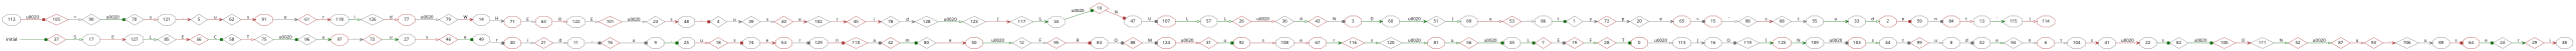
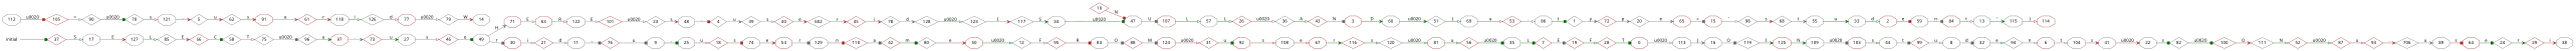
  digraph {
    fontname="Noto Sans"
    rankdir=LR
    node [color=gray40 fontname="Noto Sans" shape=diamond]
    edge [arrowhead=onormal color=darkgreen fontname="Noto Sans"]
    0 [color=brown shape=octagon]
    113 [shape=octagon]
    16 [shape=octagon]
    119
    72 [color=brown]
    1
    20
    65 [color=brown shape=octagon]
    2 [color=brown shape=octagon]
    59 [shape=octagon]
    84 [color=brown shape=octagon]
    13 [shape=octagon]
    3 [color=brown shape=octagon]
    60 [shape=octagon]
    51
    69 [shape=octagon]
    4
    39
    40 [color=brown]
-   102
+   102 [label=602]
    5
    62
    91 [color=brown shape=octagon]
    61 [color=brown]
    6 [color=brown shape=octagon]
    104 [shape=octagon]
    41 [shape=octagon]
    22 [shape=octagon]
    7 [color=brown]
    19 [color=brown]
    28 [color=brown]
    8 [shape=octagon]
    32 [shape=octagon]
    94
    9 [shape=octagon]
    25 [shape=octagon]
    18 [color=brown]
    74 [shape=octagon]
    10 [color=brown]
    47 [shape=octagon]
    107 [color=brown shape=octagon]
    57 [shape=octagon]
    11 [shape=octagon]
    76 [color=brown]
    95 [color=brown]
    12
    83 [shape=octagon]
    88 [color=brown]
    115 [shape=octagon]
    114 [color=brown shape=octagon]
    14 [shape=octagon]
    71 [color=brown shape=octagon]
    63 [color=brown shape=octagon]
    122 [shape=octagon]
    15 [color=brown shape=octagon]
    98
    68
    55 [shape=octagon]
    125 [color=brown shape=octagon]
    109 [shape=octagon]
    17 [shape=octagon]
    127 [shape=octagon]
    85
    66 [color=brown]
    54 [color=brown shape=octagon]
    129 [shape=octagon]
    21 [color=brown]
    82
    100 [color=brown]
    111
    48 [shape=octagon]
    23
    29 [color=brown]
    24
    38 [shape=octagon]
    26 [color=brown]
    36
    43 [color=brown]
    27 [shape=octagon]
    46 [color=brown]
    49 [shape=octagon]
    30 [color=brown shape=octagon]
    112 [shape=octagon]
    105 [color=brown]
    31 [color=brown]
    92 [color=brown shape=octagon]
    108 [shape=octagon]
    67 [color=brown shape=octagon]
    33 [shape=octagon]
    34 [shape=octagon]
    35 [shape=octagon]
    37 [color=brown]
    initial [color=brown shape=plaintext]
    90
    45 [color=brown]
    78
    42 [color=brown]
    80
    50 [color=brown shape=octagon]
    44 [shape=octagon]
    99 [color=brown]
    128
    123
    53 [color=brown]
    86 [shape=octagon]
    52 [color=brown]
    87 [color=brown]
    93 [color=brown]
    n109 [label=706]
    110 [color=brown]
    56 [color=brown]
    58
    75
    96
    97 [color=brown shape=octagon]
    118 [shape=octagon]
    126
    77 [color=brown shape=octagon]
    101 [color=brown]
    64 [color=brown shape=octagon]
    116 [color=brown]
    120
    81 [color=brown shape=octagon]
    121 [shape=octagon]
    70
    73 [color=brown]
    79
    117
    124 [color=brown shape=octagon]
    89 [shape=octagon]
    103 [color=brown shape=octagon]
    0 -> 113 [color=gray40 label="\u0020"]
    113 -> 16 [arrowhead=vee color=gray40 label=J]
    16 -> 119 [arrowhead=box color=gray40 label=O]
    119 -> 125 [arrowhead=vee label=I]
    72 -> 20 [arrowhead=vee color=gray40 label=p]
    1 -> 72 [arrowhead=vee color=gray40 label=y]
    20 -> 65 [arrowhead=vee color=gray40 label=e]
    65 -> 15 [arrowhead=box color=gray40 label="="]
    2 -> 59 [arrowhead=box color=brown label=e]
    59 -> 84 [arrowhead=box color=gray40 label=n]
    84 -> 13 [color=brown label=t]
    13 -> 115 [arrowhead=vee label="'"]
    3 -> 60 [arrowhead=vee label=D]
    60 -> 51 [arrowhead=vee label="\u0020"]
    51 -> 69 [label="("]
    69 -> 53 [color=brown label=u]
    4 -> 39 [arrowhead=vee color=gray40 label=u]
    39 -> 40 [color=gray40 label=s]
    40 -> 102 [arrowhead=vee color=brown label=e]
    102 -> 45 [arrowhead=vee color=brown label=r]
    5 -> 62 [arrowhead=vee color=brown label=u]
    62 -> 91 [arrowhead=vee color=brown label=s]
    91 -> 61 [arrowhead=vee color=gray40 label=e]
    61 -> 118 [arrowhead=vee color=brown label=r]
    6 -> 104 [color=gray40 label=t]
    104 -> 41 [arrowhead=vee color=brown label=s]
    41 -> 22 [arrowhead=vee color=brown label="\u0020"]
    22 -> 82 [arrowhead=box label=s]
    7 -> 19 [arrowhead=box color=gray40 label=E]
    19 -> 28 [label=F]
    28 -> 0 [arrowhead=box label=T]
    8 -> 32 [arrowhead=box color=gray40 label=d]
    32 -> 94 [label=e]
    94 -> 6 [color=gray40 label=n]
    9 -> 25 [arrowhead=box label="."]
    25 -> 18 [color=brown label=u]
    18 -> 74 [arrowhead=box color=brown label=s]
    74 -> 54 [arrowhead=vee color=brown label=e]
    10 -> 47 [arrowhead=box color=brown label=N]
    47 -> 107 [arrowhead=box color=gray40 label=U]
    107 -> 57 [label=L]
    57 -> 26 [label=L]
    11 -> 76 [arrowhead=box color=gray40 label=","]
    76 -> 9 [arrowhead=box color=gray40 label=u]
    95 -> 83 [arrowhead=box color=brown label=R]
    12 -> 95 [color=gray40 label=F]
    83 -> 88 [arrowhead=box color=gray40 label=O]
    88 -> 124 [arrowhead=box color=gray40 label=M]
    115 -> 114 [color=brown label=")"]
-   14 -> 71 [arrowhead=vee color=gray40 label=H]
+   49 -> 71 [arrowhead=vee color=gray40 label=H]
    71 -> 63 [color=gray40 label=E]
    63 -> 122 [color=brown label=R]
    122 -> 101 [color=gray40 label=E]
    15 -> 98 [color=gray40 label="'"]
    98 -> 68 [arrowhead=vee color=brown label=s]
    68 -> 55 [arrowhead=vee color=gray40 label=t]
    55 -> 33 [arrowhead=vee label=u]
    125 -> 109 [arrowhead=vee label=N]
    109 -> 103 [arrowhead=box color=gray40 label="\u0020"]
    17 -> 127 [arrowhead=vee color=brown label=E]
    127 -> 85 [label=L]
    85 -> 66 [arrowhead=vee color=brown label=E]
    66 -> 58 [arrowhead=box label=C]
    54 -> 129 [arrowhead=box color=gray40 label=r]
    129 -> 110 [arrowhead=box color=brown label=n]
    21 -> 11 [color=gray40 label=d]
    82 -> 100 [arrowhead=box label="\u0020"]
    100 -> 111 [arrowhead=vee color=brown label=O]
    111 -> 52 [label=N]
    48 -> 4 [arrowhead=box color=brown label="."]
    23 -> 48 [arrowhead=vee color=brown label=s]
    29 -> 38 [arrowhead=vee color=brown label=i]
    24 -> 29 [arrowhead=vee label=r]
    26 -> 36 [color=brown label="\u0020"]
    36 -> 43 [label=A]
    43 -> 3 [arrowhead=box color=gray40 label=N]
    27 -> 46 [color=brown label=s]
    46 -> 49 [arrowhead=box label=e]
    49 -> 30 [arrowhead=box color=gray40 label=r]
    30 -> 21 [color=gray40 label=i]
    112 -> 105 [arrowhead=box color=brown label="\u0020"]
    105 -> 90 [color=gray40 label="="]
    31 -> 92 [arrowhead=box label=u]
    92 -> 108 [color=brown label=s]
    108 -> 67 [color=brown label=e]
    67 -> 116 [arrowhead=vee label=r]
    33 -> 2 [label=d]
-   34 -> 10 [arrowhead=box label="\u0020"]
+   34 -> 47 [arrowhead=box label="\u0020"]
    35 -> 7 [arrowhead=box label=L]
    37 -> 17 [label=S]
    initial -> 37 [arrowhead=box]
    90 -> 70 [arrowhead=box label="\u0020"]
    45 -> 78 [arrowhead=vee color=brown label=i]
    78 -> 128 [arrowhead=vee color=gray40 label=d]
    42 -> 80 [arrowhead=box label=m]
    80 -> 50 [arrowhead=vee color=brown label=e]
    50 -> 12 [label="\u0020"]
    44 -> 99 [arrowhead=box color=gray40 label=t]
    99 -> 8 [color=gray40 label=u]
    128 -> 123 [label="\u0020"]
    123 -> 117 [arrowhead=vee color=brown label=I]
    53 -> 86 [color=gray40 label="."]
    86 -> 1 [arrowhead=box label=t]
    52 -> 87 [label="\u0020"]
    87 -> 93 [color=brown label=u]
    93 -> n109 [arrowhead=vee color=brown label="."]
    n109 -> 89 [arrowhead=vee color=gray40 label=u]
    110 -> 42 [arrowhead=box color=gray40 label=a]
    56 -> 35 [arrowhead=box label="\u0020"]
    58 -> 75 [color=brown label=T]
-   75 -> 96 [arrowhead=box label="\u0020"]
+   75 -> 96 [arrowhead=box color=gray40 label="\u0020"]
    96 -> 97 [arrowhead=vee label=u]
    97 -> 73 [arrowhead=vee color=gray40 label="."]
    118 -> 126 [label=i]
    126 -> 77 [color=brown label=d]
    77 -> 79 [color=gray40 label="\u0020"]
    101 -> 23 [color=gray40 label="\u0020"]
    64 -> 24 [arrowhead=box label=e]
    116 -> 120 [label=s]
    120 -> 81 [label="\u0020"]
    81 -> 56 [label=u]
    121 -> 5 [arrowhead=vee color=brown label="."]
    70 -> 121 [color=brown label=s]
    73 -> 27 [arrowhead=vee label=u]
    79 -> 14 [arrowhead=vee color=brown label=W]
    117 -> 34 [arrowhead=vee label=S]
    124 -> 31 [color=brown label="\u0020"]
    89 -> 64 [arrowhead=box color=brown label=s]
    103 -> 44 [label=s]
  }
